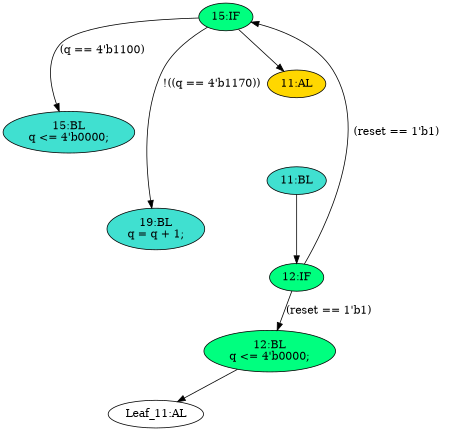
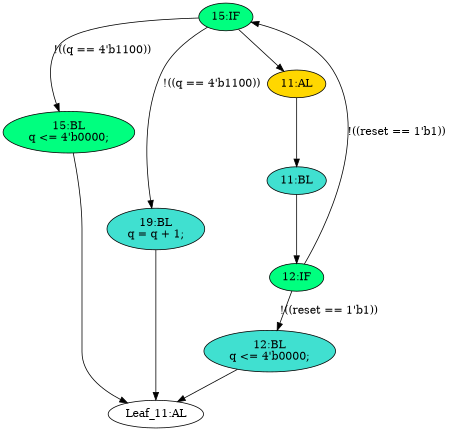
  strict digraph {
    node [fillcolor=turquoise statements="[]" style=filled typ=Block]
    edge [cond="[]" lineno=None]
    n1 [ast="<pyverilog.vparser.ast.IfStatement object at 0x7f4245164ed0>" fillcolor=springgreen label="15:IF" typ=IfStatement]
-   n2 [ast="<pyverilog.vparser.ast.Block object at 0x7f4245164e10>" label="15:BL\nq <= 4'b0000;" statements="[<pyverilog.vparser.ast.NonblockingSubstitution object at 0x7f424510ee90>]"]
+   n2 [ast="<pyverilog.vparser.ast.Block object at 0x7f4245164e10>" fillcolor=springgreen label="15:BL\nq <= 4'b0000;" statements="[<pyverilog.vparser.ast.NonblockingSubstitution object at 0x7f424510ee90>]"]
    n3 [ast="<pyverilog.vparser.ast.Block object at 0x7f424510e550>" label="19:BL\nq = q + 1;" statements="[<pyverilog.vparser.ast.BlockingSubstitution object at 0x7f4245172390>]"]
    n4 [ast="<pyverilog.vparser.ast.Always object at 0x7f424516b150>" clk_sens=True fillcolor=gold label="11:AL" sens="['clk']" typ=Always use_var="['reset', 'q']"]
    n5 [def_var="['q']" label="Leaf_11:AL" fillcolor="" statements="" style="" typ=""]
    n6 [ast="<pyverilog.vparser.ast.IfStatement object at 0x7f4245116bd0>" fillcolor=springgreen label="12:IF" typ=IfStatement]
-   n7 [ast="<pyverilog.vparser.ast.Block object at 0x7f42451f5790>" fillcolor=springgreen label="12:BL\nq <= 4'b0000;" statements="[<pyverilog.vparser.ast.NonblockingSubstitution object at 0x7f4245116810>]"]
+   n7 [ast="<pyverilog.vparser.ast.Block object at 0x7f42451f5790>" label="12:BL\nq <= 4'b0000;" statements="[<pyverilog.vparser.ast.NonblockingSubstitution object at 0x7f4245116810>]"]
    n8 [ast="<pyverilog.vparser.ast.Block object at 0x7f42451f5690>" label="11:BL"]
-   n1 -> n2 [cond="['q']" label="(q == 4'b1100)" lineno=15]
-   n1 -> n3 [cond="['q']" label="!((q == 4'b1170))" lineno=15]
+   n1 -> n2 [cond="['q']" label="!((q == 4'b1100))" lineno=15]
+   n1 -> n3 [cond="['q']" label="!((q == 4'b1100))" lineno=15]
    n1 -> n4 [cond="" lineno=""]
-   n6 -> n1 [cond="['reset']" label="(reset == 1'b1)" lineno=12]
-   n6 -> n7 [cond="['reset']" label="(reset == 1'b1)" lineno=12]
+   n2 -> n5
+   n3 -> n5
+   n4 -> n8
+   n6 -> n1 [cond="['reset']" label="!((reset == 1'b1))" lineno=12]
+   n6 -> n7 [cond="['reset']" label="!((reset == 1'b1))" lineno=12]
    n7 -> n5
    n8 -> n6
  }
